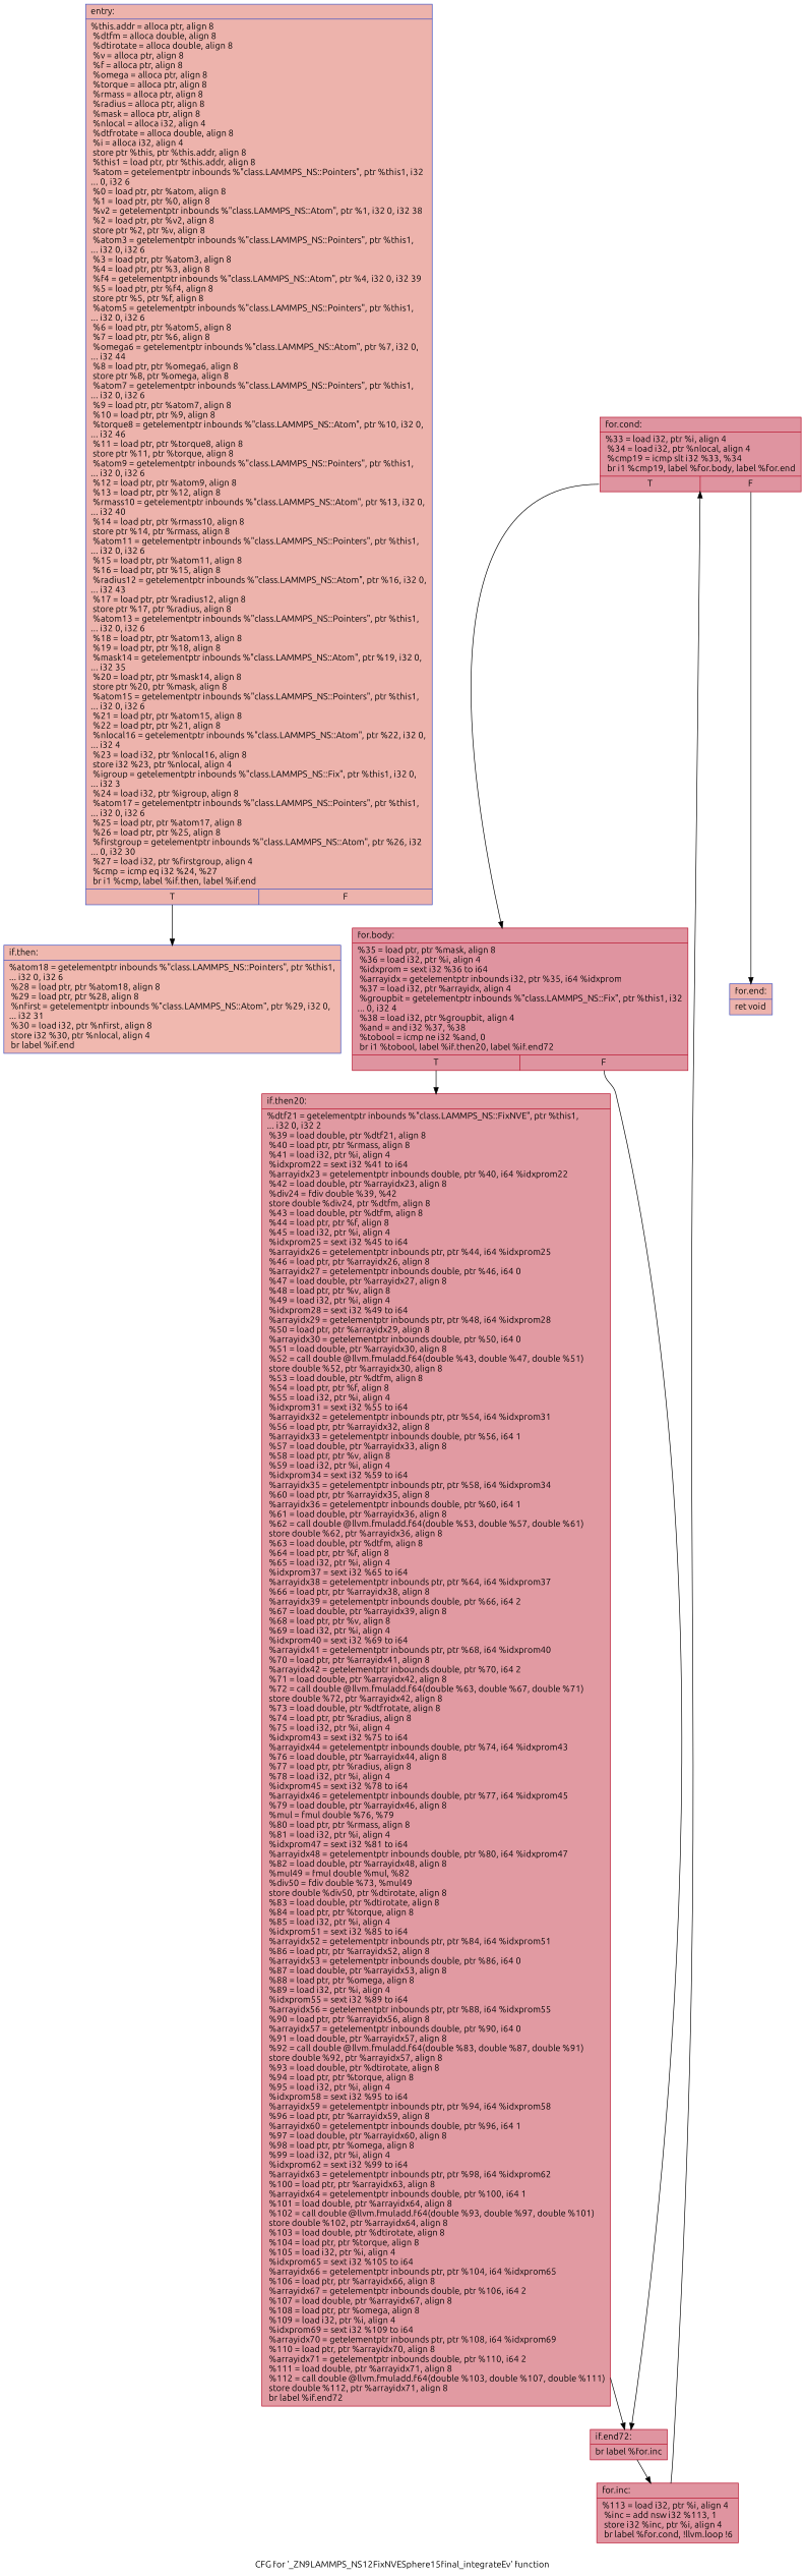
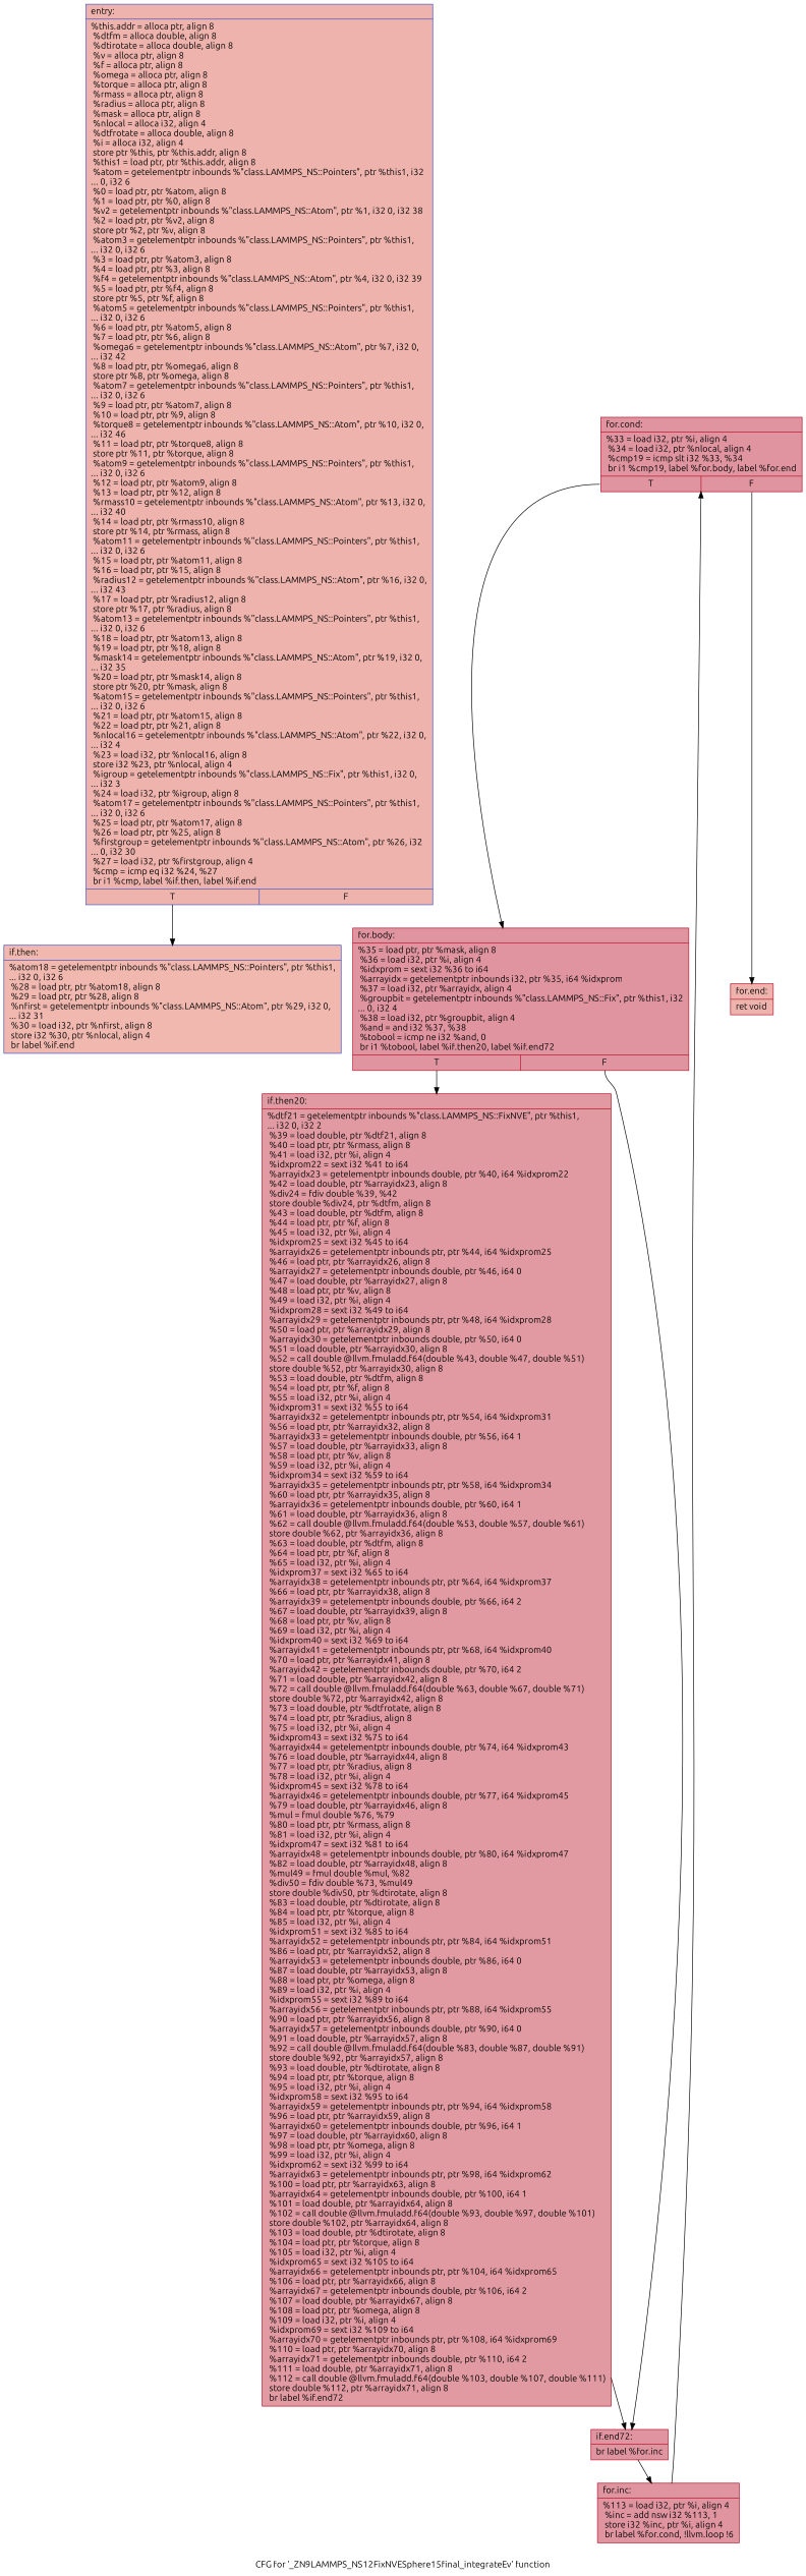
  digraph {
    fontname=Ubuntu
    label="CFG for '_ZN9LAMMPS_NS12FixNVESphere15final_integrateEv' function"
    node [color="#b70d28ff" fillcolor="#b70d2870" fontname=Ubuntu shape=record style=filled]
    edge [fontname=Ubuntu]
-   n1 [color="#3d50c3ff" fillcolor="#d6524470" label="{entry:\l|  %this.addr = alloca ptr, align 8\l  %dtfm = alloca double, align 8\l  %dtirotate = alloca double, align 8\l  %v = alloca ptr, align 8\l  %f = alloca ptr, align 8\l  %omega = alloca ptr, align 8\l  %torque = alloca ptr, align 8\l  %rmass = alloca ptr, align 8\l  %radius = alloca ptr, align 8\l  %mask = alloca ptr, align 8\l  %nlocal = alloca i32, align 4\l  %dtfrotate = alloca double, align 8\l  %i = alloca i32, align 4\l  store ptr %this, ptr %this.addr, align 8\l  %this1 = load ptr, ptr %this.addr, align 8\l  %atom = getelementptr inbounds %\"class.LAMMPS_NS::Pointers\", ptr %this1, i32\l... 0, i32 6\l  %0 = load ptr, ptr %atom, align 8\l  %1 = load ptr, ptr %0, align 8\l  %v2 = getelementptr inbounds %\"class.LAMMPS_NS::Atom\", ptr %1, i32 0, i32 38\l  %2 = load ptr, ptr %v2, align 8\l  store ptr %2, ptr %v, align 8\l  %atom3 = getelementptr inbounds %\"class.LAMMPS_NS::Pointers\", ptr %this1,\l... i32 0, i32 6\l  %3 = load ptr, ptr %atom3, align 8\l  %4 = load ptr, ptr %3, align 8\l  %f4 = getelementptr inbounds %\"class.LAMMPS_NS::Atom\", ptr %4, i32 0, i32 39\l  %5 = load ptr, ptr %f4, align 8\l  store ptr %5, ptr %f, align 8\l  %atom5 = getelementptr inbounds %\"class.LAMMPS_NS::Pointers\", ptr %this1,\l... i32 0, i32 6\l  %6 = load ptr, ptr %atom5, align 8\l  %7 = load ptr, ptr %6, align 8\l  %omega6 = getelementptr inbounds %\"class.LAMMPS_NS::Atom\", ptr %7, i32 0,\l... i32 44\l  %8 = load ptr, ptr %omega6, align 8\l  store ptr %8, ptr %omega, align 8\l  %atom7 = getelementptr inbounds %\"class.LAMMPS_NS::Pointers\", ptr %this1,\l... i32 0, i32 6\l  %9 = load ptr, ptr %atom7, align 8\l  %10 = load ptr, ptr %9, align 8\l  %torque8 = getelementptr inbounds %\"class.LAMMPS_NS::Atom\", ptr %10, i32 0,\l... i32 46\l  %11 = load ptr, ptr %torque8, align 8\l  store ptr %11, ptr %torque, align 8\l  %atom9 = getelementptr inbounds %\"class.LAMMPS_NS::Pointers\", ptr %this1,\l... i32 0, i32 6\l  %12 = load ptr, ptr %atom9, align 8\l  %13 = load ptr, ptr %12, align 8\l  %rmass10 = getelementptr inbounds %\"class.LAMMPS_NS::Atom\", ptr %13, i32 0,\l... i32 40\l  %14 = load ptr, ptr %rmass10, align 8\l  store ptr %14, ptr %rmass, align 8\l  %atom11 = getelementptr inbounds %\"class.LAMMPS_NS::Pointers\", ptr %this1,\l... i32 0, i32 6\l  %15 = load ptr, ptr %atom11, align 8\l  %16 = load ptr, ptr %15, align 8\l  %radius12 = getelementptr inbounds %\"class.LAMMPS_NS::Atom\", ptr %16, i32 0,\l... i32 43\l  %17 = load ptr, ptr %radius12, align 8\l  store ptr %17, ptr %radius, align 8\l  %atom13 = getelementptr inbounds %\"class.LAMMPS_NS::Pointers\", ptr %this1,\l... i32 0, i32 6\l  %18 = load ptr, ptr %atom13, align 8\l  %19 = load ptr, ptr %18, align 8\l  %mask14 = getelementptr inbounds %\"class.LAMMPS_NS::Atom\", ptr %19, i32 0,\l... i32 35\l  %20 = load ptr, ptr %mask14, align 8\l  store ptr %20, ptr %mask, align 8\l  %atom15 = getelementptr inbounds %\"class.LAMMPS_NS::Pointers\", ptr %this1,\l... i32 0, i32 6\l  %21 = load ptr, ptr %atom15, align 8\l  %22 = load ptr, ptr %21, align 8\l  %nlocal16 = getelementptr inbounds %\"class.LAMMPS_NS::Atom\", ptr %22, i32 0,\l... i32 4\l  %23 = load i32, ptr %nlocal16, align 8\l  store i32 %23, ptr %nlocal, align 4\l  %igroup = getelementptr inbounds %\"class.LAMMPS_NS::Fix\", ptr %this1, i32 0,\l... i32 3\l  %24 = load i32, ptr %igroup, align 8\l  %atom17 = getelementptr inbounds %\"class.LAMMPS_NS::Pointers\", ptr %this1,\l... i32 0, i32 6\l  %25 = load ptr, ptr %atom17, align 8\l  %26 = load ptr, ptr %25, align 8\l  %firstgroup = getelementptr inbounds %\"class.LAMMPS_NS::Atom\", ptr %26, i32\l... 0, i32 30\l  %27 = load i32, ptr %firstgroup, align 4\l  %cmp = icmp eq i32 %24, %27\l  br i1 %cmp, label %if.then, label %if.end\l|{<s0>T|<s1>F}}"]
+   n1 [color="#3d50c3ff" fillcolor="#d6524470" label="{entry:\l|  %this.addr = alloca ptr, align 8\l  %dtfm = alloca double, align 8\l  %dtirotate = alloca double, align 8\l  %v = alloca ptr, align 8\l  %f = alloca ptr, align 8\l  %omega = alloca ptr, align 8\l  %torque = alloca ptr, align 8\l  %rmass = alloca ptr, align 8\l  %radius = alloca ptr, align 8\l  %mask = alloca ptr, align 8\l  %nlocal = alloca i32, align 4\l  %dtfrotate = alloca double, align 8\l  %i = alloca i32, align 4\l  store ptr %this, ptr %this.addr, align 8\l  %this1 = load ptr, ptr %this.addr, align 8\l  %atom = getelementptr inbounds %\"class.LAMMPS_NS::Pointers\", ptr %this1, i32\l... 0, i32 6\l  %0 = load ptr, ptr %atom, align 8\l  %1 = load ptr, ptr %0, align 8\l  %v2 = getelementptr inbounds %\"class.LAMMPS_NS::Atom\", ptr %1, i32 0, i32 38\l  %2 = load ptr, ptr %v2, align 8\l  store ptr %2, ptr %v, align 8\l  %atom3 = getelementptr inbounds %\"class.LAMMPS_NS::Pointers\", ptr %this1,\l... i32 0, i32 6\l  %3 = load ptr, ptr %atom3, align 8\l  %4 = load ptr, ptr %3, align 8\l  %f4 = getelementptr inbounds %\"class.LAMMPS_NS::Atom\", ptr %4, i32 0, i32 39\l  %5 = load ptr, ptr %f4, align 8\l  store ptr %5, ptr %f, align 8\l  %atom5 = getelementptr inbounds %\"class.LAMMPS_NS::Pointers\", ptr %this1,\l... i32 0, i32 6\l  %6 = load ptr, ptr %atom5, align 8\l  %7 = load ptr, ptr %6, align 8\l  %omega6 = getelementptr inbounds %\"class.LAMMPS_NS::Atom\", ptr %7, i32 0,\l... i32 42\l  %8 = load ptr, ptr %omega6, align 8\l  store ptr %8, ptr %omega, align 8\l  %atom7 = getelementptr inbounds %\"class.LAMMPS_NS::Pointers\", ptr %this1,\l... i32 0, i32 6\l  %9 = load ptr, ptr %atom7, align 8\l  %10 = load ptr, ptr %9, align 8\l  %torque8 = getelementptr inbounds %\"class.LAMMPS_NS::Atom\", ptr %10, i32 0,\l... i32 46\l  %11 = load ptr, ptr %torque8, align 8\l  store ptr %11, ptr %torque, align 8\l  %atom9 = getelementptr inbounds %\"class.LAMMPS_NS::Pointers\", ptr %this1,\l... i32 0, i32 6\l  %12 = load ptr, ptr %atom9, align 8\l  %13 = load ptr, ptr %12, align 8\l  %rmass10 = getelementptr inbounds %\"class.LAMMPS_NS::Atom\", ptr %13, i32 0,\l... i32 40\l  %14 = load ptr, ptr %rmass10, align 8\l  store ptr %14, ptr %rmass, align 8\l  %atom11 = getelementptr inbounds %\"class.LAMMPS_NS::Pointers\", ptr %this1,\l... i32 0, i32 6\l  %15 = load ptr, ptr %atom11, align 8\l  %16 = load ptr, ptr %15, align 8\l  %radius12 = getelementptr inbounds %\"class.LAMMPS_NS::Atom\", ptr %16, i32 0,\l... i32 43\l  %17 = load ptr, ptr %radius12, align 8\l  store ptr %17, ptr %radius, align 8\l  %atom13 = getelementptr inbounds %\"class.LAMMPS_NS::Pointers\", ptr %this1,\l... i32 0, i32 6\l  %18 = load ptr, ptr %atom13, align 8\l  %19 = load ptr, ptr %18, align 8\l  %mask14 = getelementptr inbounds %\"class.LAMMPS_NS::Atom\", ptr %19, i32 0,\l... i32 35\l  %20 = load ptr, ptr %mask14, align 8\l  store ptr %20, ptr %mask, align 8\l  %atom15 = getelementptr inbounds %\"class.LAMMPS_NS::Pointers\", ptr %this1,\l... i32 0, i32 6\l  %21 = load ptr, ptr %atom15, align 8\l  %22 = load ptr, ptr %21, align 8\l  %nlocal16 = getelementptr inbounds %\"class.LAMMPS_NS::Atom\", ptr %22, i32 0,\l... i32 4\l  %23 = load i32, ptr %nlocal16, align 8\l  store i32 %23, ptr %nlocal, align 4\l  %igroup = getelementptr inbounds %\"class.LAMMPS_NS::Fix\", ptr %this1, i32 0,\l... i32 3\l  %24 = load i32, ptr %igroup, align 8\l  %atom17 = getelementptr inbounds %\"class.LAMMPS_NS::Pointers\", ptr %this1,\l... i32 0, i32 6\l  %25 = load ptr, ptr %atom17, align 8\l  %26 = load ptr, ptr %25, align 8\l  %firstgroup = getelementptr inbounds %\"class.LAMMPS_NS::Atom\", ptr %26, i32\l... 0, i32 30\l  %27 = load i32, ptr %firstgroup, align 4\l  %cmp = icmp eq i32 %24, %27\l  br i1 %cmp, label %if.then, label %if.end\l|{<s0>T|<s1>F}}"]
    n2 [color="#3d50c3ff" fillcolor="#dc5d4a70" label="{if.then:\l|  %atom18 = getelementptr inbounds %\"class.LAMMPS_NS::Pointers\", ptr %this1,\l... i32 0, i32 6\l  %28 = load ptr, ptr %atom18, align 8\l  %29 = load ptr, ptr %28, align 8\l  %nfirst = getelementptr inbounds %\"class.LAMMPS_NS::Atom\", ptr %29, i32 0,\l... i32 31\l  %30 = load i32, ptr %nfirst, align 8\l  store i32 %30, ptr %nlocal, align 4\l  br label %if.end\l}"]
    n3 [label="{for.cond:\l|  %33 = load i32, ptr %i, align 4\l  %34 = load i32, ptr %nlocal, align 4\l  %cmp19 = icmp slt i32 %33, %34\l  br i1 %cmp19, label %for.body, label %for.end\l|{<s0>T|<s1>F}}"]
    n4 [label="{for.body:\l|  %35 = load ptr, ptr %mask, align 8\l  %36 = load i32, ptr %i, align 4\l  %idxprom = sext i32 %36 to i64\l  %arrayidx = getelementptr inbounds i32, ptr %35, i64 %idxprom\l  %37 = load i32, ptr %arrayidx, align 4\l  %groupbit = getelementptr inbounds %\"class.LAMMPS_NS::Fix\", ptr %this1, i32\l... 0, i32 4\l  %38 = load i32, ptr %groupbit, align 4\l  %and = and i32 %37, %38\l  %tobool = icmp ne i32 %and, 0\l  br i1 %tobool, label %if.then20, label %if.end72\l|{<s0>T|<s1>F}}"]
-   n5 [color="#3d50c3ff" fillcolor="#d6524470" label="{for.end:\l|  ret void\l}"]
+   n5 [fillcolor="#d6524470" label="{for.end:\l|  ret void\l}"]
    n6 [fillcolor="#bb1b2c70" label="{if.then20:\l|  %dtf21 = getelementptr inbounds %\"class.LAMMPS_NS::FixNVE\", ptr %this1,\l... i32 0, i32 2\l  %39 = load double, ptr %dtf21, align 8\l  %40 = load ptr, ptr %rmass, align 8\l  %41 = load i32, ptr %i, align 4\l  %idxprom22 = sext i32 %41 to i64\l  %arrayidx23 = getelementptr inbounds double, ptr %40, i64 %idxprom22\l  %42 = load double, ptr %arrayidx23, align 8\l  %div24 = fdiv double %39, %42\l  store double %div24, ptr %dtfm, align 8\l  %43 = load double, ptr %dtfm, align 8\l  %44 = load ptr, ptr %f, align 8\l  %45 = load i32, ptr %i, align 4\l  %idxprom25 = sext i32 %45 to i64\l  %arrayidx26 = getelementptr inbounds ptr, ptr %44, i64 %idxprom25\l  %46 = load ptr, ptr %arrayidx26, align 8\l  %arrayidx27 = getelementptr inbounds double, ptr %46, i64 0\l  %47 = load double, ptr %arrayidx27, align 8\l  %48 = load ptr, ptr %v, align 8\l  %49 = load i32, ptr %i, align 4\l  %idxprom28 = sext i32 %49 to i64\l  %arrayidx29 = getelementptr inbounds ptr, ptr %48, i64 %idxprom28\l  %50 = load ptr, ptr %arrayidx29, align 8\l  %arrayidx30 = getelementptr inbounds double, ptr %50, i64 0\l  %51 = load double, ptr %arrayidx30, align 8\l  %52 = call double @llvm.fmuladd.f64(double %43, double %47, double %51)\l  store double %52, ptr %arrayidx30, align 8\l  %53 = load double, ptr %dtfm, align 8\l  %54 = load ptr, ptr %f, align 8\l  %55 = load i32, ptr %i, align 4\l  %idxprom31 = sext i32 %55 to i64\l  %arrayidx32 = getelementptr inbounds ptr, ptr %54, i64 %idxprom31\l  %56 = load ptr, ptr %arrayidx32, align 8\l  %arrayidx33 = getelementptr inbounds double, ptr %56, i64 1\l  %57 = load double, ptr %arrayidx33, align 8\l  %58 = load ptr, ptr %v, align 8\l  %59 = load i32, ptr %i, align 4\l  %idxprom34 = sext i32 %59 to i64\l  %arrayidx35 = getelementptr inbounds ptr, ptr %58, i64 %idxprom34\l  %60 = load ptr, ptr %arrayidx35, align 8\l  %arrayidx36 = getelementptr inbounds double, ptr %60, i64 1\l  %61 = load double, ptr %arrayidx36, align 8\l  %62 = call double @llvm.fmuladd.f64(double %53, double %57, double %61)\l  store double %62, ptr %arrayidx36, align 8\l  %63 = load double, ptr %dtfm, align 8\l  %64 = load ptr, ptr %f, align 8\l  %65 = load i32, ptr %i, align 4\l  %idxprom37 = sext i32 %65 to i64\l  %arrayidx38 = getelementptr inbounds ptr, ptr %64, i64 %idxprom37\l  %66 = load ptr, ptr %arrayidx38, align 8\l  %arrayidx39 = getelementptr inbounds double, ptr %66, i64 2\l  %67 = load double, ptr %arrayidx39, align 8\l  %68 = load ptr, ptr %v, align 8\l  %69 = load i32, ptr %i, align 4\l  %idxprom40 = sext i32 %69 to i64\l  %arrayidx41 = getelementptr inbounds ptr, ptr %68, i64 %idxprom40\l  %70 = load ptr, ptr %arrayidx41, align 8\l  %arrayidx42 = getelementptr inbounds double, ptr %70, i64 2\l  %71 = load double, ptr %arrayidx42, align 8\l  %72 = call double @llvm.fmuladd.f64(double %63, double %67, double %71)\l  store double %72, ptr %arrayidx42, align 8\l  %73 = load double, ptr %dtfrotate, align 8\l  %74 = load ptr, ptr %radius, align 8\l  %75 = load i32, ptr %i, align 4\l  %idxprom43 = sext i32 %75 to i64\l  %arrayidx44 = getelementptr inbounds double, ptr %74, i64 %idxprom43\l  %76 = load double, ptr %arrayidx44, align 8\l  %77 = load ptr, ptr %radius, align 8\l  %78 = load i32, ptr %i, align 4\l  %idxprom45 = sext i32 %78 to i64\l  %arrayidx46 = getelementptr inbounds double, ptr %77, i64 %idxprom45\l  %79 = load double, ptr %arrayidx46, align 8\l  %mul = fmul double %76, %79\l  %80 = load ptr, ptr %rmass, align 8\l  %81 = load i32, ptr %i, align 4\l  %idxprom47 = sext i32 %81 to i64\l  %arrayidx48 = getelementptr inbounds double, ptr %80, i64 %idxprom47\l  %82 = load double, ptr %arrayidx48, align 8\l  %mul49 = fmul double %mul, %82\l  %div50 = fdiv double %73, %mul49\l  store double %div50, ptr %dtirotate, align 8\l  %83 = load double, ptr %dtirotate, align 8\l  %84 = load ptr, ptr %torque, align 8\l  %85 = load i32, ptr %i, align 4\l  %idxprom51 = sext i32 %85 to i64\l  %arrayidx52 = getelementptr inbounds ptr, ptr %84, i64 %idxprom51\l  %86 = load ptr, ptr %arrayidx52, align 8\l  %arrayidx53 = getelementptr inbounds double, ptr %86, i64 0\l  %87 = load double, ptr %arrayidx53, align 8\l  %88 = load ptr, ptr %omega, align 8\l  %89 = load i32, ptr %i, align 4\l  %idxprom55 = sext i32 %89 to i64\l  %arrayidx56 = getelementptr inbounds ptr, ptr %88, i64 %idxprom55\l  %90 = load ptr, ptr %arrayidx56, align 8\l  %arrayidx57 = getelementptr inbounds double, ptr %90, i64 0\l  %91 = load double, ptr %arrayidx57, align 8\l  %92 = call double @llvm.fmuladd.f64(double %83, double %87, double %91)\l  store double %92, ptr %arrayidx57, align 8\l  %93 = load double, ptr %dtirotate, align 8\l  %94 = load ptr, ptr %torque, align 8\l  %95 = load i32, ptr %i, align 4\l  %idxprom58 = sext i32 %95 to i64\l  %arrayidx59 = getelementptr inbounds ptr, ptr %94, i64 %idxprom58\l  %96 = load ptr, ptr %arrayidx59, align 8\l  %arrayidx60 = getelementptr inbounds double, ptr %96, i64 1\l  %97 = load double, ptr %arrayidx60, align 8\l  %98 = load ptr, ptr %omega, align 8\l  %99 = load i32, ptr %i, align 4\l  %idxprom62 = sext i32 %99 to i64\l  %arrayidx63 = getelementptr inbounds ptr, ptr %98, i64 %idxprom62\l  %100 = load ptr, ptr %arrayidx63, align 8\l  %arrayidx64 = getelementptr inbounds double, ptr %100, i64 1\l  %101 = load double, ptr %arrayidx64, align 8\l  %102 = call double @llvm.fmuladd.f64(double %93, double %97, double %101)\l  store double %102, ptr %arrayidx64, align 8\l  %103 = load double, ptr %dtirotate, align 8\l  %104 = load ptr, ptr %torque, align 8\l  %105 = load i32, ptr %i, align 4\l  %idxprom65 = sext i32 %105 to i64\l  %arrayidx66 = getelementptr inbounds ptr, ptr %104, i64 %idxprom65\l  %106 = load ptr, ptr %arrayidx66, align 8\l  %arrayidx67 = getelementptr inbounds double, ptr %106, i64 2\l  %107 = load double, ptr %arrayidx67, align 8\l  %108 = load ptr, ptr %omega, align 8\l  %109 = load i32, ptr %i, align 4\l  %idxprom69 = sext i32 %109 to i64\l  %arrayidx70 = getelementptr inbounds ptr, ptr %108, i64 %idxprom69\l  %110 = load ptr, ptr %arrayidx70, align 8\l  %arrayidx71 = getelementptr inbounds double, ptr %110, i64 2\l  %111 = load double, ptr %arrayidx71, align 8\l  %112 = call double @llvm.fmuladd.f64(double %103, double %107, double %111)\l  store double %112, ptr %arrayidx71, align 8\l  br label %if.end72\l}"]
    n7 [label="{if.end72:\l|  br label %for.inc\l}"]
    n8 [label="{for.inc:\l|  %113 = load i32, ptr %i, align 4\l  %inc = add nsw i32 %113, 1\l  store i32 %inc, ptr %i, align 4\l  br label %for.cond, !llvm.loop !6\l}"]
    n1 -> n2 [tailport=s0]
    n3 -> n4 [tailport=s0]
    n3 -> n5 [tailport=s1]
    n4 -> n6 [tailport=s0]
    n4 -> n7 [tailport=s1]
    n6 -> n7
    n7 -> n8
    n8 -> n3
  }
